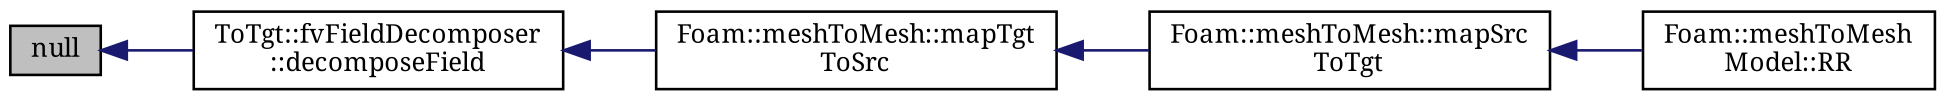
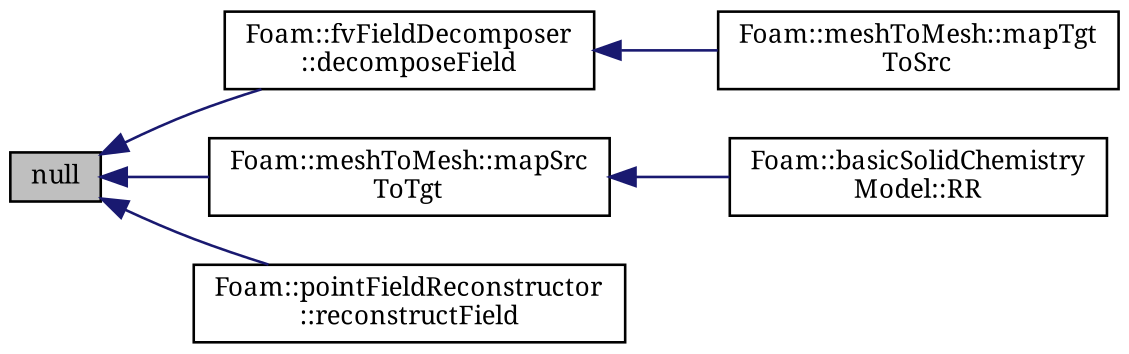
  digraph {
    fontname="Noto Serif"
    rankdir=LR
    node [color=black fontname="Noto Serif" fontsize=10 shape=record]
    edge [color=midnightblue dir=back fontname="Noto Serif" fontsize=10 labelfontname=Helvetica labelfontsize=10 style=solid]
    n1 [fillcolor=grey75 fontcolor=black height=0.2 label=null style=filled width=0.4]
-   n2 [height=0.2 label="ToTgt::fvFieldDecomposer\l::decomposeField" width=0.4]
+   n2 [height=0.2 label="Foam::fvFieldDecomposer\l::decomposeField" width=0.4]
    n3 [height=0.2 label="Foam::meshToMesh::mapSrc\lToTgt" width=0.4]
+   n4 [height=0.2 label="Foam::pointFieldReconstructor\l::reconstructField" width=0.4]
    n5 [height=0.2 label="Foam::meshToMesh::mapTgt\lToSrc" width=0.4]
-   n6 [height=0.2 label="Foam::meshToMesh\lModel::RR" width=0.4]
+   n6 [height=0.2 label="Foam::basicSolidChemistry\lModel::RR" width=0.4]
    n1 -> n2
-   n5 -> n3
+   n1 -> n3
+   n1 -> n4
    n2 -> n5
    n3 -> n6
  }
